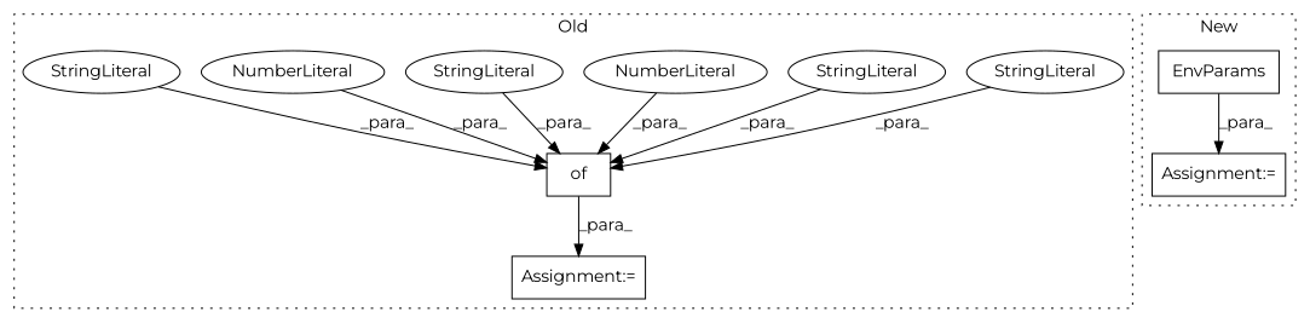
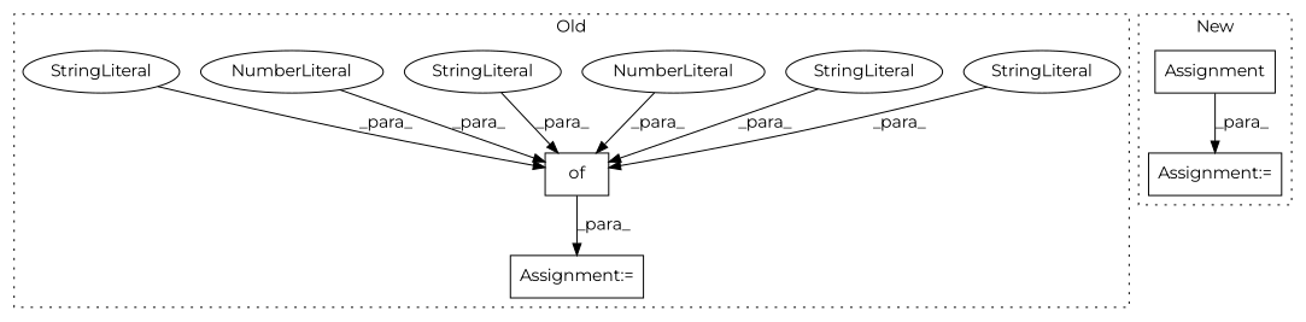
  digraph {
    fontname=Montserrat
    node [a=45 l=1 shape=ellipse fontname=Montserrat]
    edge [fontname=Montserrat]
    n1 [a=32 l="3,1" label=of s="1511,1568" shape=box]
    n2 [l=12 label=StringLiteral s=1514]
    n3 [l=10 label=StringLiteral s=1545]
    n4 [a=34 label=NumberLiteral s=1527]
    n5 [l=12 label=StringLiteral s=1556]
    n6 [a=34 l=4 label=NumberLiteral s=1540]
    n7 [a=7 label="Assignment:=" s=1506 shape=box]
    n8 [l=10 label=StringLiteral s=1529]
-   n9 [a=32 l=11 label=EnvParams s=1450 shape=box]
+   n9 [a=32 l=11 label=Assignment s=1450 shape=box]
    n10 [a=7 label="Assignment:=" s=1449 shape=box]
    subgraph cluster_1 {
      label=Old
      style=dotted
      n1
      n2
      n3
      n4
      n5
      n6
      n7
      n8
    }
    subgraph cluster_2 {
      label=New
      style=dotted
      n9
      n10
    }
    n1 -> n7 [label=_para_]
    n2 -> n1 [label=_para_]
    n3 -> n1 [label=_para_]
    n4 -> n1 [label=_para_]
    n5 -> n1 [label=_para_]
    n6 -> n1 [label=_para_]
    n8 -> n1 [label=_para_]
    n9 -> n10 [label=_para_]
  }
